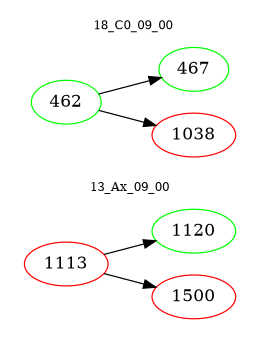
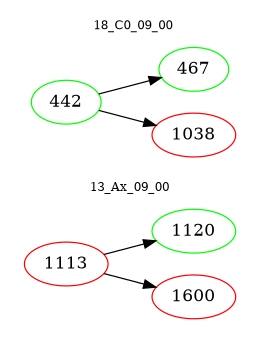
  digraph {
    rankdir=LR
    node [color=red]
    edge [color=black]
    n1 [label=1113]
-   n2 [label=1500]
+   n2 [label=1600]
    n3 [color=green label=1120]
-   n4 [color=green label=462]
+   n4 [color=green label=442]
    n5 [label=1038]
    n6 [color=green label=467]
    subgraph cluster_1 {
      color=white
      fontsize=10
      label="13_Ax_09_00"
      n1
      n2
      n3
    }
    subgraph cluster_2 {
      color=white
      fontsize=10
      label="18_C0_09_00"
      n4
      n5
      n6
    }
    n1 -> n2
    n1 -> n3
    n4 -> n5
    n4 -> n6
  }
